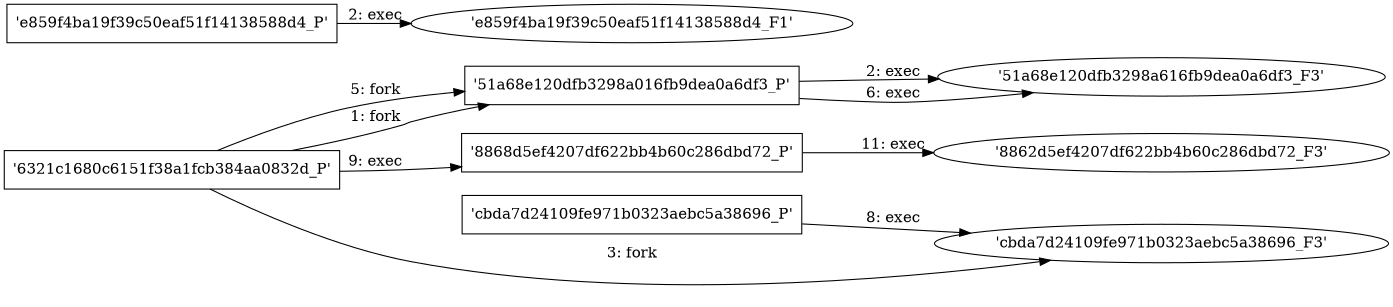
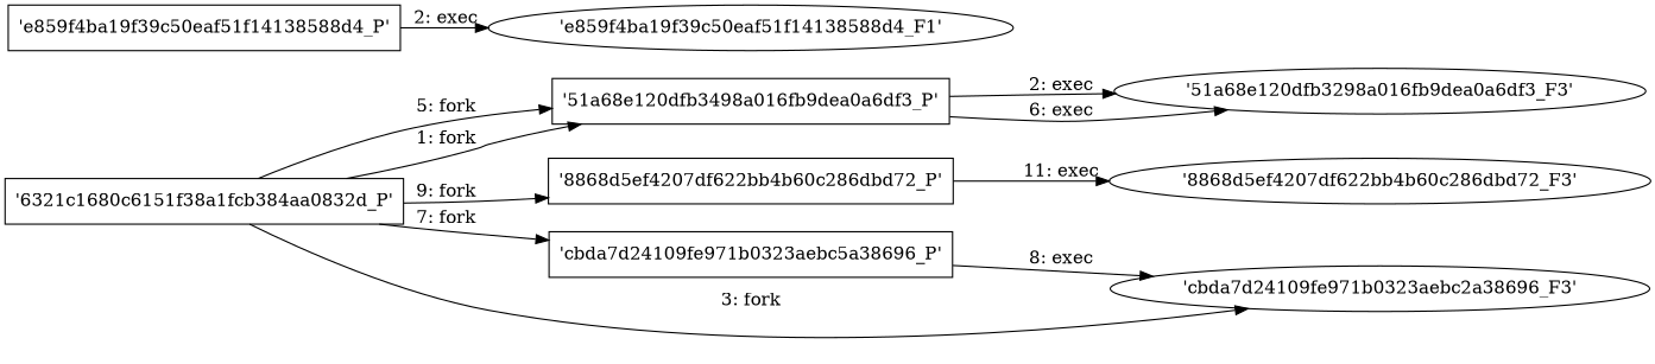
  digraph {
    engine=neato
    fixedsize=false
    fontname="DejaVu Serif"
    fontsize=10
    nodesep=0.3
    rankdir=LR
    ranksep=0
    splines=true
    node [fontname="DejaVu Serif" node_type=Process shape=box]
    edge [fontname="DejaVu Serif"]
    "'6321c1680c6151f38a1fcb384aa0832d_P'"
-   "'51a68e120dfb3298a016fb9dea0a6df3_P'"
+   "'51a68e120dfb3298a016fb9dea0a6df3_P'" [label="'51a68e120dfb3498a016fb9dea0a6df3_P'"]
    "'cbda7d24109fe971b0323aebc5a38696_P'"
    "'8868d5ef4207df622bb4b60c286dbd72_P'"
-   "'cbda7d24109fe971b0323aebc5a38696_F3'" [node_type=File shape=ellipse]
-   "'51a68e120dfb3298a016fb9dea0a6df3_F3'" [node_type=File shape=ellipse label="'51a68e120dfb3298a616fb9dea0a6df3_F3'"]
+   "'cbda7d24109fe971b0323aebc5a38696_F3'" [node_type=File shape=ellipse label="'cbda7d24109fe971b0323aebc2a38696_F3'"]
+   "'51a68e120dfb3298a016fb9dea0a6df3_F3'" [node_type=File shape=ellipse]
    "'e859f4ba19f39c50eaf51f14138588d4_F1'" [node_type=File shape=ellipse]
    "'e859f4ba19f39c50eaf51f14138588d4_P'"
-   "'8868d5ef4207df622bb4b60c286dbd72_F3'" [node_type=File shape=ellipse label="'8862d5ef4207df622bb4b60c286dbd72_F3'"]
+   "'8868d5ef4207df622bb4b60c286dbd72_F3'" [node_type=File shape=ellipse]
    "'6321c1680c6151f38a1fcb384aa0832d_P'" -> "'51a68e120dfb3298a016fb9dea0a6df3_P'" [label="1: fork"]
    "'6321c1680c6151f38a1fcb384aa0832d_P'" -> "'51a68e120dfb3298a016fb9dea0a6df3_P'" [label="5: fork"]
-   "'6321c1680c6151f38a1fcb384aa0832d_P'" -> "'8868d5ef4207df622bb4b60c286dbd72_P'" [label="9: exec"]
+   "'6321c1680c6151f38a1fcb384aa0832d_P'" -> "'cbda7d24109fe971b0323aebc5a38696_P'" [label="7: fork"]
+   "'6321c1680c6151f38a1fcb384aa0832d_P'" -> "'8868d5ef4207df622bb4b60c286dbd72_P'" [label="9: fork"]
    "'6321c1680c6151f38a1fcb384aa0832d_P'" -> "'cbda7d24109fe971b0323aebc5a38696_F3'" [label="3: fork"]
    "'51a68e120dfb3298a016fb9dea0a6df3_P'" -> "'51a68e120dfb3298a016fb9dea0a6df3_F3'" [label="2: exec"]
    "'51a68e120dfb3298a016fb9dea0a6df3_P'" -> "'51a68e120dfb3298a016fb9dea0a6df3_F3'" [label="6: exec"]
    "'cbda7d24109fe971b0323aebc5a38696_P'" -> "'cbda7d24109fe971b0323aebc5a38696_F3'" [label="8: exec"]
    "'8868d5ef4207df622bb4b60c286dbd72_P'" -> "'8868d5ef4207df622bb4b60c286dbd72_F3'" [label="11: exec"]
    "'e859f4ba19f39c50eaf51f14138588d4_P'" -> "'e859f4ba19f39c50eaf51f14138588d4_F1'" [label="2: exec"]
  }
